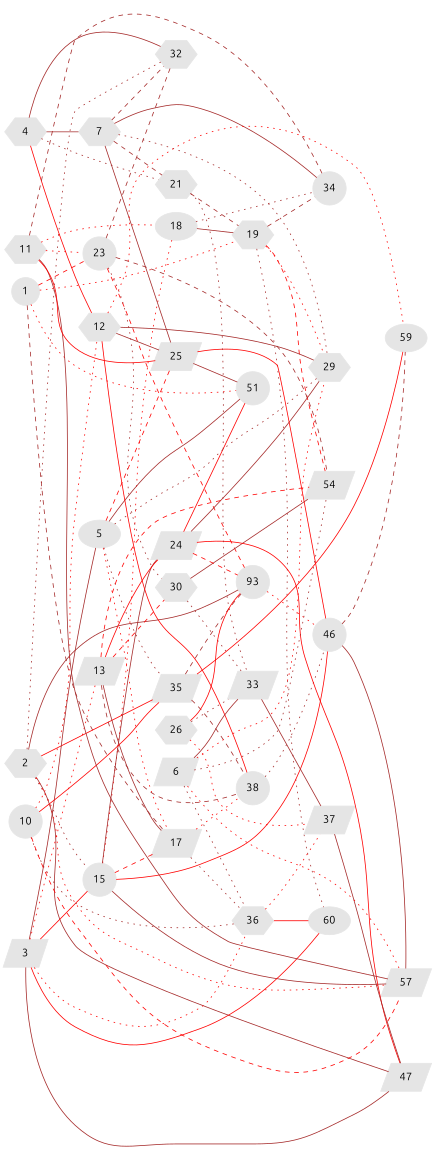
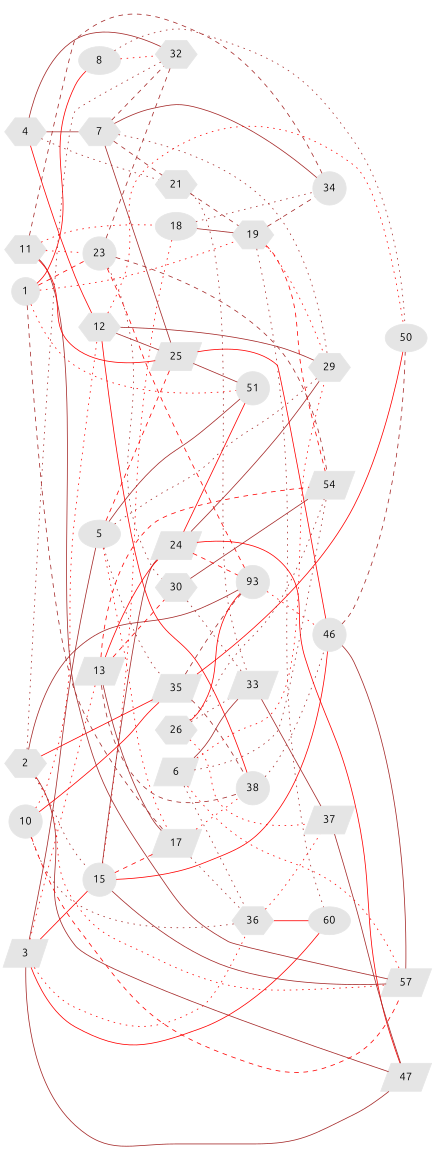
  graph {
    fontname=Ubuntu
    rankdir=LR
    node [color=gray90 fontname=Ubuntu shape=parallelogram style=filled]
    edge [color=brown fontname=Ubuntu style=solid]
    1 [shape=circle super="+14"]
+   8 [shape=ellipse]
    17 [super="+44"]
    19 [shape=hexagon super="+22"]
    23 [shape=circle super="+27"]
    51 [shape=circle]
    32 [shape=hexagon super="+49"]
-   50 [shape=ellipse label=59]
+   50 [shape=ellipse]
    36 [shape=hexagon super="+61"]
    38 [shape=circle super="+59"]
    60 [shape=ellipse]
    29 [shape=hexagon super="+39"]
    54 [super="+56"]
    34 [shape=circle]
    n15 [label=93 shape=circle super="+63"]
    30 [shape=hexagon]
    2 [shape=hexagon super="+48"]
    15 [shape=circle super="+58"]
    35 [super="+41"]
    47
    57 [super="+62"]
    18 [shape=ellipse]
    24 [super="+52"]
    46 [shape=circle super="+64"]
    3 [super="+28"]
    5 [shape=ellipse super="+55"]
    13 [super="+45"]
    25 [super="+31"]
    37
    4 [shape=hexagon super="+20"]
    7 [shape=hexagon super="+16"]
    12 [shape=hexagon super="+40"]
    21 [shape=hexagon]
    33 [super="+42"]
    6 [super="+9"]
    10 [shape=circle]
    11 [shape=hexagon super="+53"]
    26 [shape=hexagon]
+   1 -- 8 [color=red weight=2]
    1 -- 17 [style=dashed]
    1 -- 19 [color=red style=dotted]
    1 -- 23 [color=red style=dashed]
    1 -- 51 [color=red style=dotted]
+   8 -- 32 [color=red style=dotted]
+   8 -- 50 [style=dotted]
    17 -- 36 [style=dotted]
    17 -- 38 [color=red style=dotted]
    19 -- 60 [style=dotted]
    19 -- 29 [color=red style=dotted]
    19 -- 54 [color=red style=dashed]
    19 -- 34 [style=dashed]
    23 -- 32 [style=dashed]
    23 -- 54 [style=dashed]
    23 -- n15 [color=red style=dashed]
    23 -- 30 [style=dotted]
    36 -- 60 [color=red]
    36 -- 37 [color=red style=dotted]
    38 -- 46 [style=dotted]
    n15 -- 46 [color=red style=dotted]
    30 -- 54
    30 -- 33 [style=dotted]
    2 -- 32 [style=dotted]
    2 -- n15
    2 -- 15 [style=dotted]
    2 -- 35 [color=red]
    2 -- 47
    2 -- 57 [color=red style=dotted]
    15 -- 17 [color=red style=dashed]
    15 -- 57
    15 -- 18 [color=red style=dotted]
    15 -- 24
    15 -- 46 [color=red]
    35 -- 50 [color=red]
    35 -- 38 [style=dashed]
    35 -- n15 [style=dashed]
    18 -- 19
    18 -- 34 [style=dotted]
    24 -- 51 [color=red]
    24 -- 29
    24 -- n15 [color=red style=dashed]
    24 -- 47 [color=red]
    46 -- 50 [style=dashed]
    46 -- 57
    3 -- 36 [color=red style=dotted]
    3 -- 60 [color=red]
    3 -- 15 [color=red]
    3 -- 47
    3 -- 5
    3 -- 13 [color=red style=dotted]
    5 -- 17 [color=red style=dotted]
    5 -- 51
    5 -- 29 [style=dotted]
    5 -- 35 [style=dotted]
    5 -- 25 [color=red style=dashed]
    13 -- 17
    13 -- 38 [style=dashed]
    13 -- 54 [color=red style=dashed]
    13 -- 30 [color=red style=dashed]
    13 -- 24 [color=red]
    25 -- 51
    25 -- 46 [color=red]
    37 -- 47
    4 -- 32 [weight=2]
    4 -- 7
    4 -- 12 [color=red]
    4 -- 21 [style=dotted]
    7 -- 32 [style=dashed]
    7 -- 29 [style=dotted]
    7 -- 34
    7 -- 25
    7 -- 21 [style=dashed]
    12 -- 50 [color=red style=dotted]
    12 -- 38 [color=red]
    12 -- 29
    12 -- 25
    21 -- 19 [style=dashed]
    21 -- 33 [style=dotted]
    33 -- 37
    6 -- 36 [style=dotted]
    6 -- 29 [color=red style=dotted]
    6 -- 54 [style=dotted]
    6 -- 57 [color=red style=dotted]
    6 -- 33 [weight=2]
    10 -- 36 [style=dotted]
    10 -- 35 [color=red]
    10 -- 57 [color=red style=dashed]
    10 -- 12 [color=red style=dotted]
    11 -- 23 [color=red style=dotted]
    11 -- 34 [style=dashed]
    11 -- 57
    11 -- 18 [color=red style=dotted]
    11 -- 25 [color=red]
+   26 -- 54 [style=dotted]
    26 -- n15 [color=red]
    26 -- 37 [color=red style=dotted]
    26 -- 33 [style=dotted]
  }
